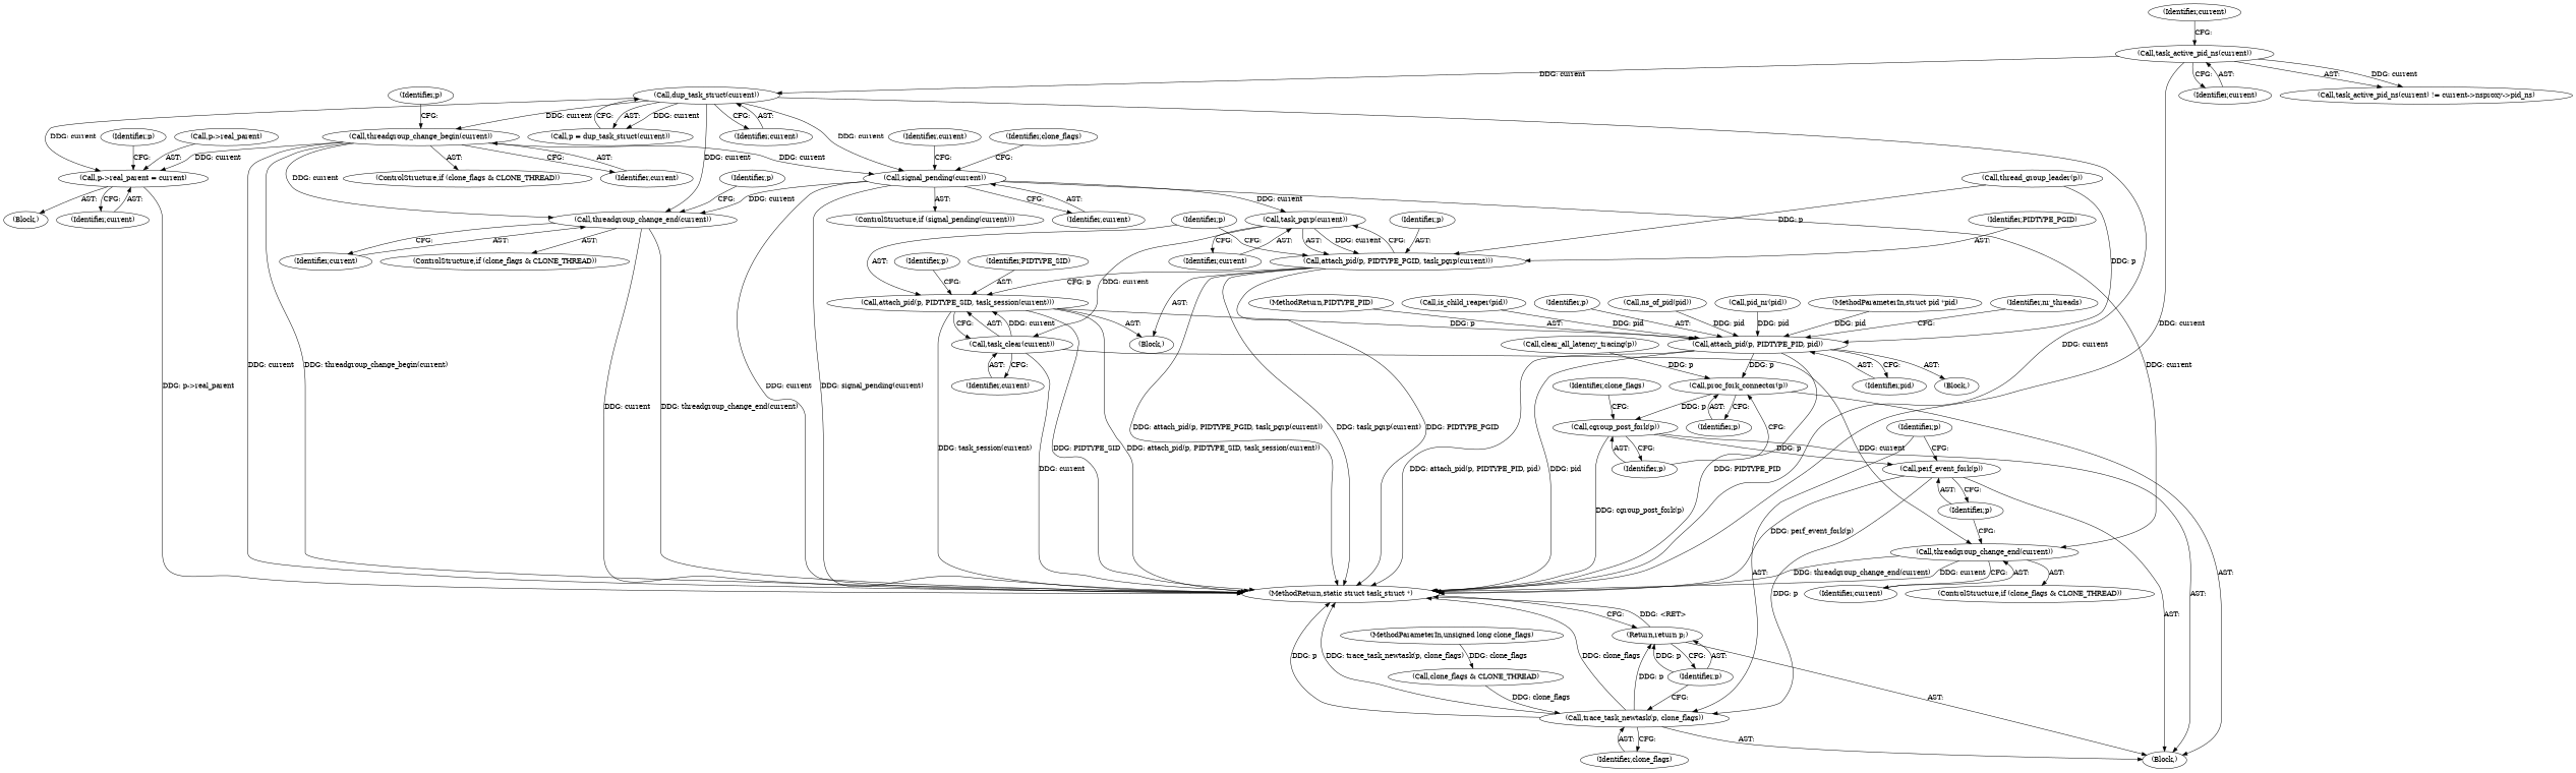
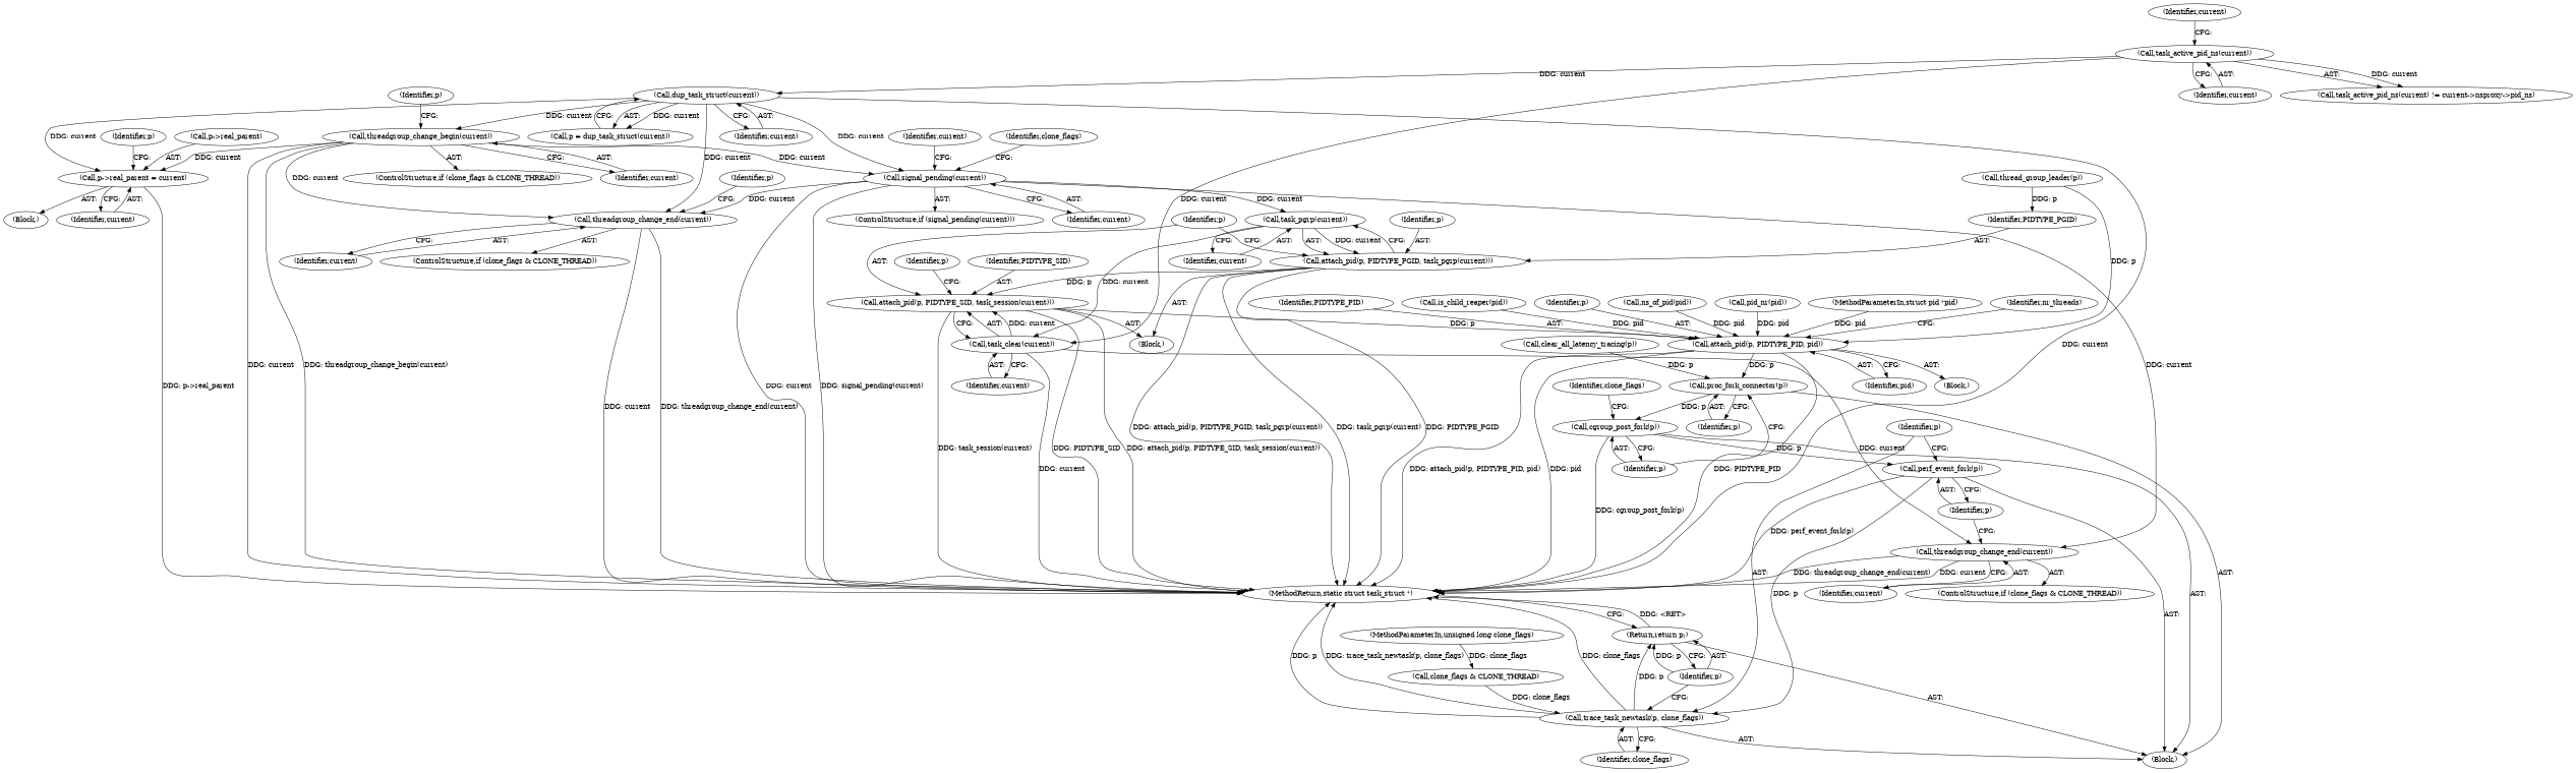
  digraph {
    n1 [label="(Call,threadgroup_change_begin(current))"]
    n2 [label="(Call,p->real_parent = current)"]
    n3 [label="(Call,signal_pending(current))"]
    n4 [label="(Call,threadgroup_change_end(current))"]
    n5 [label="(ControlStructure,if (clone_flags & CLONE_THREAD))"]
    n6 [label="(Identifier,current)"]
    n7 [label="(MethodReturn,static struct task_struct *)"]
    n8 [label="(Block,)"]
    n9 [label="(Identifier,current)"]
    n10 [label="(Call,task_pgrp(current))"]
    n11 [label="(Call,threadgroup_change_end(current))"]
    n12 [label="(Identifier,current)"]
    n13 [label="(ControlStructure,if (signal_pending(current)))"]
    n14 [label="(Identifier,current)"]
    n15 [label="(ControlStructure,if (clone_flags & CLONE_THREAD))"]
    n16 [label="(Return,return p;)"]
    n17 [label="(Call,dup_task_struct(current))"]
    n18 [label="(Call,p = dup_task_struct(current))"]
    n19 [label="(Identifier,current)"]
    n20 [label="(Call,task_active_pid_ns(current))"]
    n21 [label="(Identifier,current)"]
    n22 [label="(Call,task_active_pid_ns(current) != current->nsproxy->pid_ns)"]
    n23 [label="(Call,attach_pid(p, PIDTYPE_PGID, task_pgrp(current)))"]
    n24 [label="(Call,task_clear(current))"]
    n25 [label="(Identifier,current)"]
    n26 [label="(ControlStructure,if (clone_flags & CLONE_THREAD))"]
    n27 [label="(Identifier,current)"]
    n28 [label="(Call,attach_pid(p, PIDTYPE_SID, task_session(current)))"]
    n29 [label="(Block,)"]
    n30 [label="(Identifier,current)"]
    n31 [label="(Call,attach_pid(p, PIDTYPE_PID, pid))"]
    n32 [label="(Call,proc_fork_connector(p))"]
    n33 [label="(Block,)"]
    n34 [label="(Identifier,pid)"]
    n35 [label="(Call,cgroup_post_fork(p))"]
    n36 [label="(Block,)"]
    n37 [label="(Identifier,p)"]
    n38 [label="(Call,perf_event_fork(p))"]
    n39 [label="(Identifier,p)"]
    n40 [label="(Call,trace_task_newtask(p, clone_flags))"]
    n41 [label="(Identifier,p)"]
    n42 [label="(Identifier,clone_flags)"]
    n43 [label="(Identifier,p)"]
    n44 [label="(Identifier,PIDTYPE_PGID)"]
    n45 [label="(Identifier,p)"]
    n46 [label="(Call,clone_flags & CLONE_THREAD)"]
    n47 [label="(Identifier,clone_flags)"]
    n48 [label="(Call,ns_of_pid(pid))"]
    n49 [label="(Identifier,clone_flags)"]
    n50 [label="(Call,pid_nr(pid))"]
    n51 [label="(MethodParameterIn,struct pid *pid)"]
    n52 [label="(Identifier,current)"]
    n53 [label="(Identifier,PIDTYPE_SID)"]
    n54 [label="(Identifier,p)"]
    n55 [label="(Identifier,p)"]
    n56 [label="(Identifier,p)"]
    n57 [label="(Identifier,current)"]
    n58 [label="(Identifier,nr_threads)"]
-   n59 [label="(MethodReturn,PIDTYPE_PID)"]
+   n59 [label="(Identifier,PIDTYPE_PID)"]
    n60 [label="(Call,p->real_parent)"]
    n61 [label="(MethodParameterIn,unsigned long clone_flags)"]
    n62 [label="(Identifier,p)"]
    n63 [label="(Call,is_child_reaper(pid))"]
    n64 [label="(Call,clear_all_latency_tracing(p))"]
    n65 [label="(Call,thread_group_leader(p))"]
    n66 [label="(Identifier,p)"]
    n67 [label="(Identifier,p)"]
    n68 [label="(Identifier,p)"]
    n1 -> n2 [label="DDG: current"]
    n1 -> n3 [label="DDG: current"]
    n1 -> n4 [label="DDG: current"]
    n1 -> n5 [label="AST: "]
    n1 -> n6 [label="CFG: "]
    n1 -> n7 [label="DDG: threadgroup_change_begin(current)"]
    n1 -> n7 [label="DDG: current"]
    n2 -> n7 [label="DDG: p->real_parent"]
    n2 -> n8 [label="AST: "]
    n2 -> n9 [label="CFG: "]
    n3 -> n4 [label="DDG: current"]
    n3 -> n7 [label="DDG: current"]
    n3 -> n7 [label="DDG: signal_pending(current)"]
    n3 -> n10 [label="DDG: current"]
    n3 -> n11 [label="DDG: current"]
    n3 -> n12 [label="CFG: "]
    n3 -> n13 [label="AST: "]
    n4 -> n7 [label="DDG: threadgroup_change_end(current)"]
    n4 -> n7 [label="DDG: current"]
    n4 -> n14 [label="CFG: "]
    n4 -> n15 [label="AST: "]
    n6 -> n1 [label="AST: "]
    n7 -> n16 [label="CFG: "]
    n9 -> n2 [label="AST: "]
    n10 -> n23 [label="AST: "]
    n10 -> n23 [label="DDG: current"]
    n10 -> n24 [label="DDG: current"]
    n10 -> n25 [label="CFG: "]
    n11 -> n7 [label="DDG: threadgroup_change_end(current)"]
    n11 -> n7 [label="DDG: current"]
    n11 -> n26 [label="AST: "]
    n11 -> n27 [label="CFG: "]
    n12 -> n3 [label="AST: "]
    n14 -> n4 [label="AST: "]
    n16 -> n7 [label="DDG: <RET>"]
    n16 -> n36 [label="AST: "]
    n16 -> n43 [label="CFG: "]
    n17 -> n1 [label="DDG: current"]
    n17 -> n2 [label="DDG: current"]
    n17 -> n3 [label="DDG: current"]
    n17 -> n4 [label="DDG: current"]
    n17 -> n7 [label="DDG: current"]
    n17 -> n18 [label="AST: "]
    n17 -> n18 [label="DDG: current"]
    n17 -> n19 [label="CFG: "]
    n18 -> n17 [label="CFG: "]
    n19 -> n17 [label="AST: "]
-   n20 -> n7 [label="DDG: current"]
+   n20 -> n24 [label="DDG: current"]
    n20 -> n17 [label="DDG: current"]
    n20 -> n21 [label="CFG: "]
    n20 -> n22 [label="AST: "]
    n20 -> n22 [label="DDG: current"]
    n21 -> n20 [label="AST: "]
    n23 -> n7 [label="DDG: attach_pid(p, PIDTYPE_PGID, task_pgrp(current))"]
    n23 -> n7 [label="DDG: task_pgrp(current)"]
    n23 -> n7 [label="DDG: PIDTYPE_PGID"]
    n23 -> n10 [label="CFG: "]
-   n23 -> n28 [label="CFG: p"]
+   n23 -> n28 [label="DDG: p"]
    n23 -> n29 [label="AST: "]
    n24 -> n7 [label="DDG: current"]
    n24 -> n11 [label="DDG: current"]
    n24 -> n28 [label="AST: "]
    n24 -> n28 [label="DDG: current"]
    n24 -> n30 [label="CFG: "]
    n25 -> n10 [label="AST: "]
    n27 -> n11 [label="AST: "]
    n28 -> n7 [label="DDG: attach_pid(p, PIDTYPE_SID, task_session(current))"]
    n28 -> n7 [label="DDG: task_session(current)"]
    n28 -> n7 [label="DDG: PIDTYPE_SID"]
    n28 -> n24 [label="CFG: "]
    n28 -> n29 [label="AST: "]
    n28 -> n31 [label="DDG: p"]
    n30 -> n24 [label="AST: "]
    n31 -> n7 [label="DDG: attach_pid(p, PIDTYPE_PID, pid)"]
    n31 -> n7 [label="DDG: pid"]
    n31 -> n7 [label="DDG: PIDTYPE_PID"]
    n31 -> n32 [label="DDG: p"]
    n31 -> n33 [label="AST: "]
    n31 -> n34 [label="CFG: "]
    n32 -> n35 [label="DDG: p"]
    n32 -> n36 [label="AST: "]
    n32 -> n37 [label="CFG: "]
    n34 -> n31 [label="AST: "]
    n35 -> n7 [label="DDG: cgroup_post_fork(p)"]
    n35 -> n36 [label="AST: "]
    n35 -> n38 [label="DDG: p"]
    n35 -> n39 [label="CFG: "]
    n37 -> n32 [label="AST: "]
    n38 -> n7 [label="DDG: perf_event_fork(p)"]
    n38 -> n36 [label="AST: "]
    n38 -> n40 [label="DDG: p"]
    n38 -> n41 [label="CFG: "]
    n39 -> n32 [label="CFG: "]
    n39 -> n35 [label="AST: "]
    n40 -> n7 [label="DDG: p"]
    n40 -> n7 [label="DDG: trace_task_newtask(p, clone_flags)"]
    n40 -> n7 [label="DDG: clone_flags"]
    n40 -> n16 [label="DDG: p"]
    n40 -> n36 [label="AST: "]
    n40 -> n42 [label="CFG: "]
    n41 -> n11 [label="CFG: "]
    n41 -> n38 [label="AST: "]
    n42 -> n40 [label="AST: "]
    n43 -> n16 [label="AST: "]
    n43 -> n16 [label="DDG: p"]
    n43 -> n40 [label="CFG: "]
    n44 -> n23 [label="AST: "]
    n45 -> n31 [label="AST: "]
    n46 -> n40 [label="DDG: clone_flags"]
    n47 -> n3 [label="CFG: "]
    n48 -> n31 [label="DDG: pid"]
    n49 -> n35 [label="CFG: "]
    n50 -> n31 [label="DDG: pid"]
    n51 -> n31 [label="DDG: pid"]
    n52 -> n20 [label="CFG: "]
    n53 -> n28 [label="AST: "]
    n54 -> n4 [label="CFG: "]
    n55 -> n2 [label="CFG: "]
    n56 -> n23 [label="AST: "]
    n57 -> n3 [label="CFG: "]
    n58 -> n31 [label="CFG: "]
    n59 -> n31 [label="AST: "]
    n60 -> n2 [label="AST: "]
    n61 -> n46 [label="DDG: clone_flags"]
    n62 -> n23 [label="CFG: "]
    n62 -> n28 [label="AST: "]
    n63 -> n31 [label="DDG: pid"]
    n64 -> n32 [label="DDG: p"]
-   n65 -> n23 [label="DDG: p"]
+   n65 -> n44 [label="DDG: p"]
    n65 -> n31 [label="DDG: p"]
    n66 -> n1 [label="CFG: "]
    n67 -> n38 [label="CFG: "]
    n67 -> n40 [label="AST: "]
    n68 -> n28 [label="CFG: "]
  }
